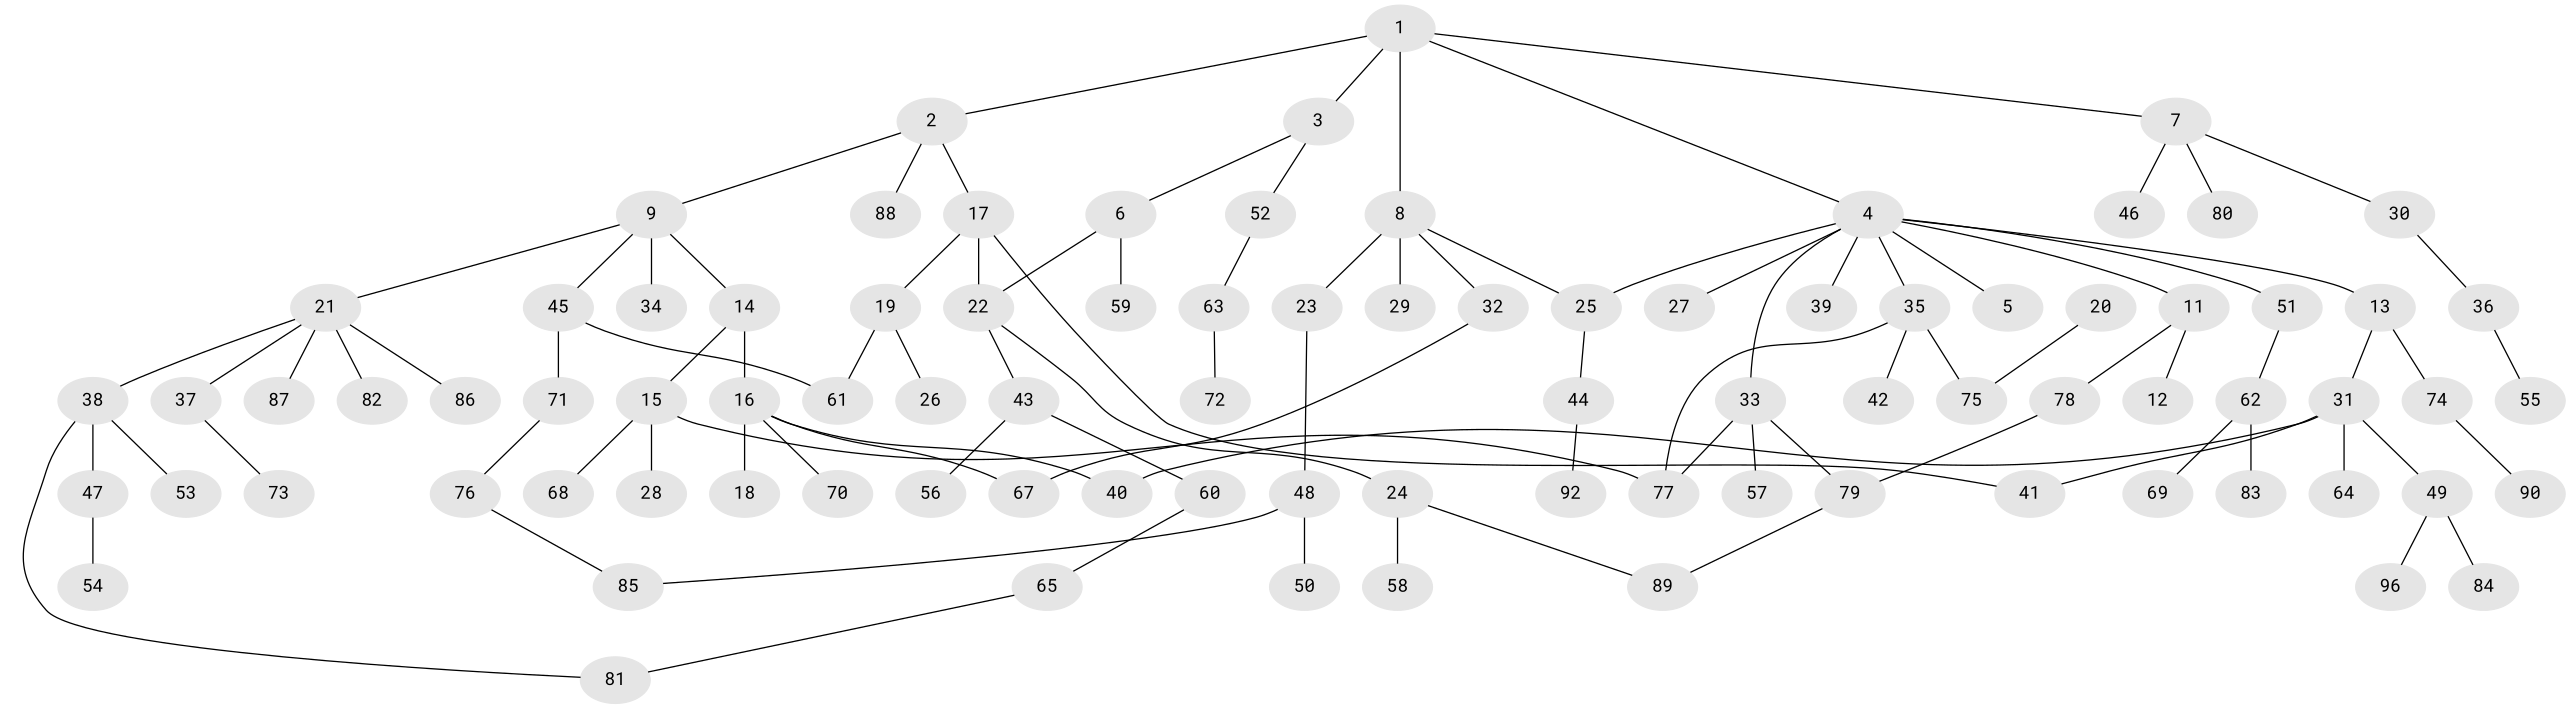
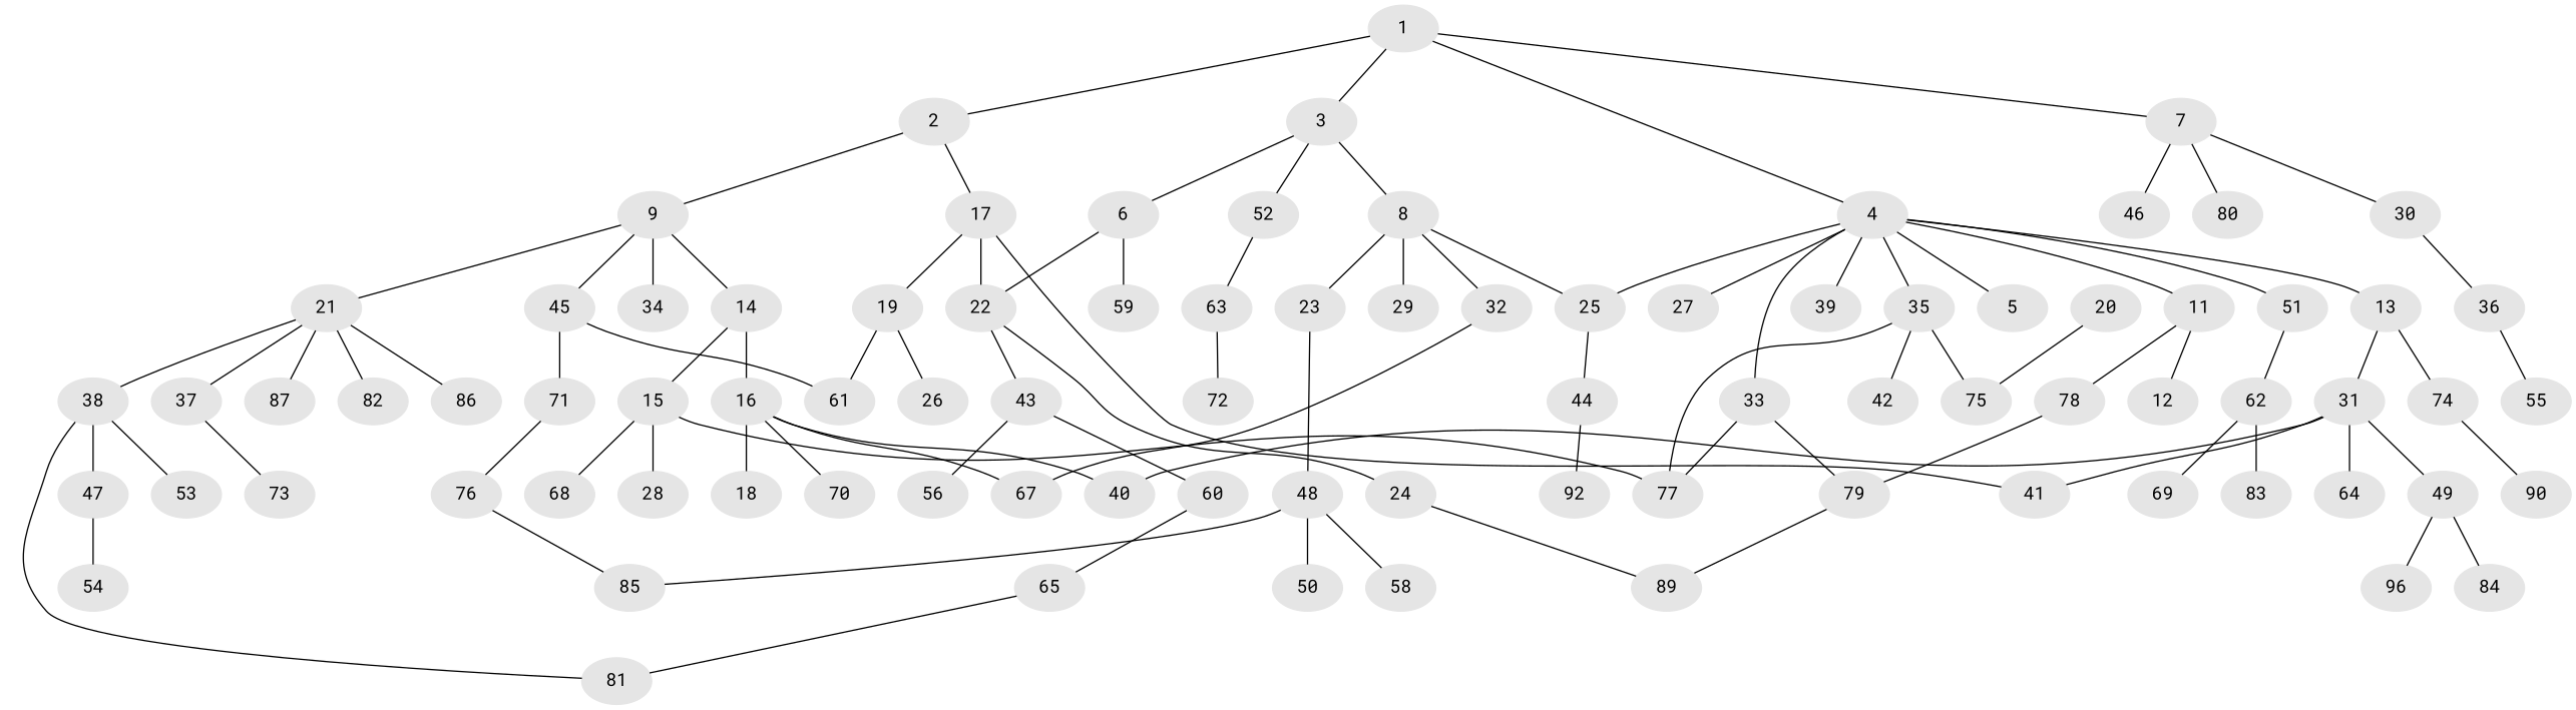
  graph {
    fontname="Roboto Mono"
    node [color=gray90 fontname="Roboto Mono" style=filled]
    edge [fontname="Roboto Mono" weight=1.0]
    1
    2
    3
    4
    7
    9
    17
-   88
    6
    8
    52
    5
    11
    13
    25
    27
    33
    35
    39
    51
    30
    46
    80
    14
    21
    34
    45
    22
    19
    41
    59
    23
    29
    32
    63
    12
    78
    31
    74
    44
    77
-   57
    79
    75
    42
    62
    24
    43
    36
    48
    67
    15
    16
    37
    38
    82
    86
    87
    61
    71
    20
    40
    49
    64
    90
    28
    68
    18
    70
    26
    73
    47
    53
    81
    89
    56
    60
    50
    58
    85
    92
    55
    n83 [label=96]
    84
    54
    65
    76
    69
    83
    72
    1 -- 2
    1 -- 3
    1 -- 4
    1 -- 7
    2 -- 9
    2 -- 17
-   2 -- 88
    3 -- 6
-   1 -- 8
+   3 -- 8
    3 -- 52
    4 -- 5
    4 -- 11
    4 -- 13
    4 -- 25
    4 -- 27
    4 -- 33
    4 -- 35
    4 -- 39
    4 -- 51
    7 -- 30
    7 -- 46
    7 -- 80
    9 -- 14
    9 -- 21
    9 -- 34
    9 -- 45
    17 -- 22
    17 -- 19
    17 -- 41
    6 -- 22
    6 -- 59
    8 -- 25
    8 -- 23
    8 -- 29
    8 -- 32
    52 -- 63
    11 -- 12
    11 -- 78
    13 -- 31
    13 -- 74
    25 -- 44
    33 -- 77
-   33 -- 57
    33 -- 79
    35 -- 77
    35 -- 75
    35 -- 42
    51 -- 62
    30 -- 36
    14 -- 15
    14 -- 16
    21 -- 37
    21 -- 38
    21 -- 82
    21 -- 86
    21 -- 87
    45 -- 61
    45 -- 71
    22 -- 24
    22 -- 43
    19 -- 61
    19 -- 26
    23 -- 48
    32 -- 67
    63 -- 72
    78 -- 79
    31 -- 41
    31 -- 40
    31 -- 49
    31 -- 64
    74 -- 90
    44 -- 92
    79 -- 89
    62 -- 69
    62 -- 83
    24 -- 89
    43 -- 56
    43 -- 60
    36 -- 55
    48 -- 50
-   24 -- 58
+   48 -- 58
    48 -- 85
    15 -- 77
    15 -- 28
    15 -- 68
    16 -- 67
    16 -- 40
    16 -- 18
    16 -- 70
    37 -- 73
    38 -- 47
    38 -- 53
    38 -- 81
    71 -- 76
    20 -- 75
    49 -- n83
    49 -- 84
    47 -- 54
    60 -- 65
    65 -- 81
    76 -- 85
  }
